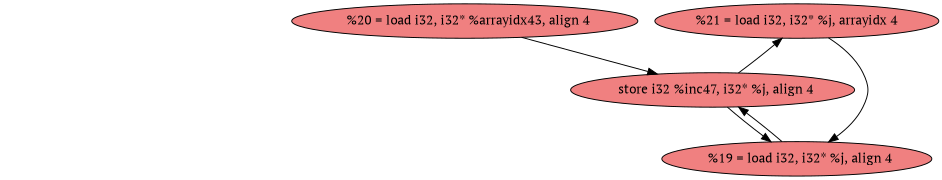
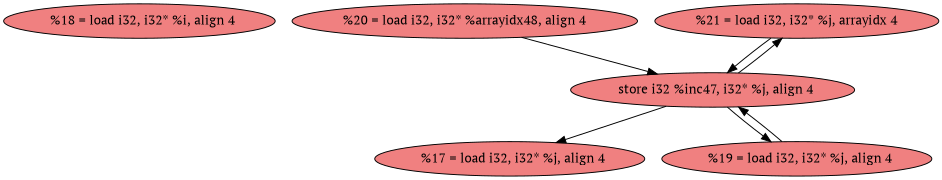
  digraph {
    fontname="PT Serif"
    node [fillcolor=lightcoral fontname="PT Serif" shape=ellipse style=filled]
    edge [fontname="PT Serif"]
+   n1 [label="  %18 = load i32, i32* %i, align 4"]
    n2 [label="%21 = load i32, i32* %j, arrayidx 4"]
    n3 [label="  store i32 %inc47, i32* %j, align 4"]
    n4 [label="  %19 = load i32, i32* %j, align 4"]
-   n6 [label="  %20 = load i32, i32* %arrayidx43, align 4"]
-   n2 -> n4
+   n5 [label="  %17 = load i32, i32* %j, align 4"]
+   n6 [label="%20 = load i32, i32* %arrayidx48, align 4"]
+   n2 -> n3
    n3 -> n2
    n3 -> n4
+   n3 -> n5
    n4 -> n3
    n6 -> n3
  }
